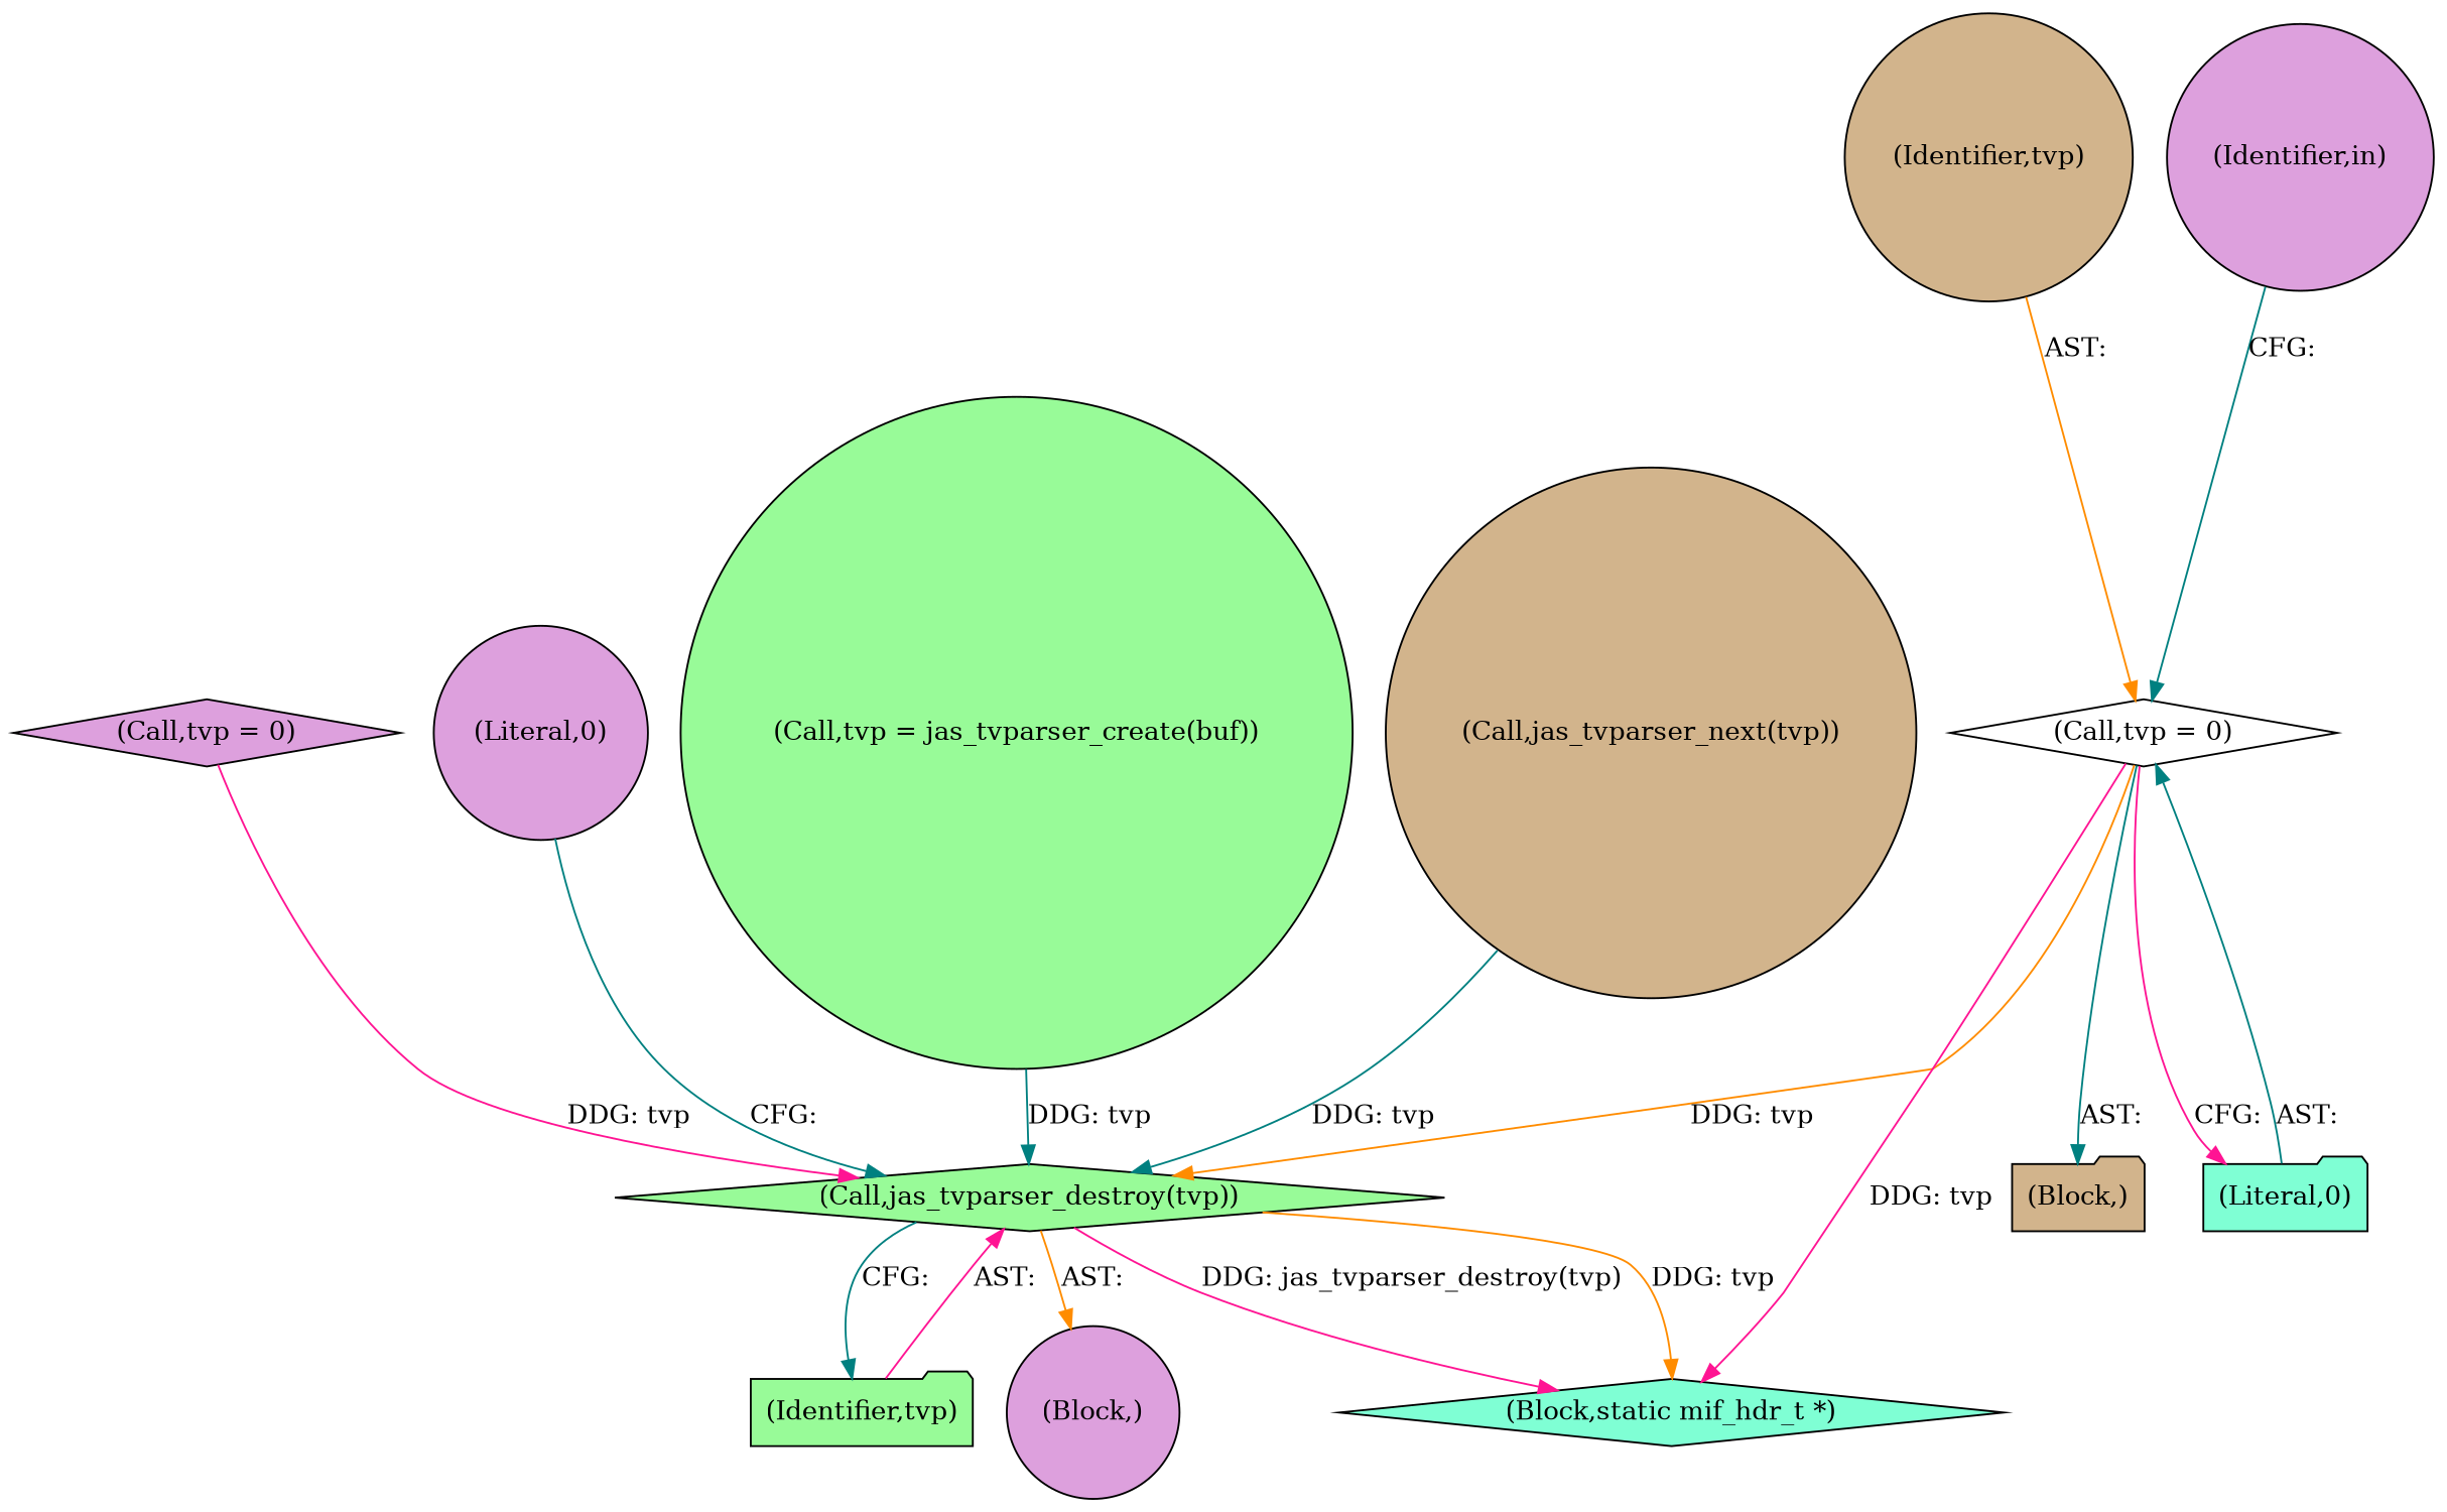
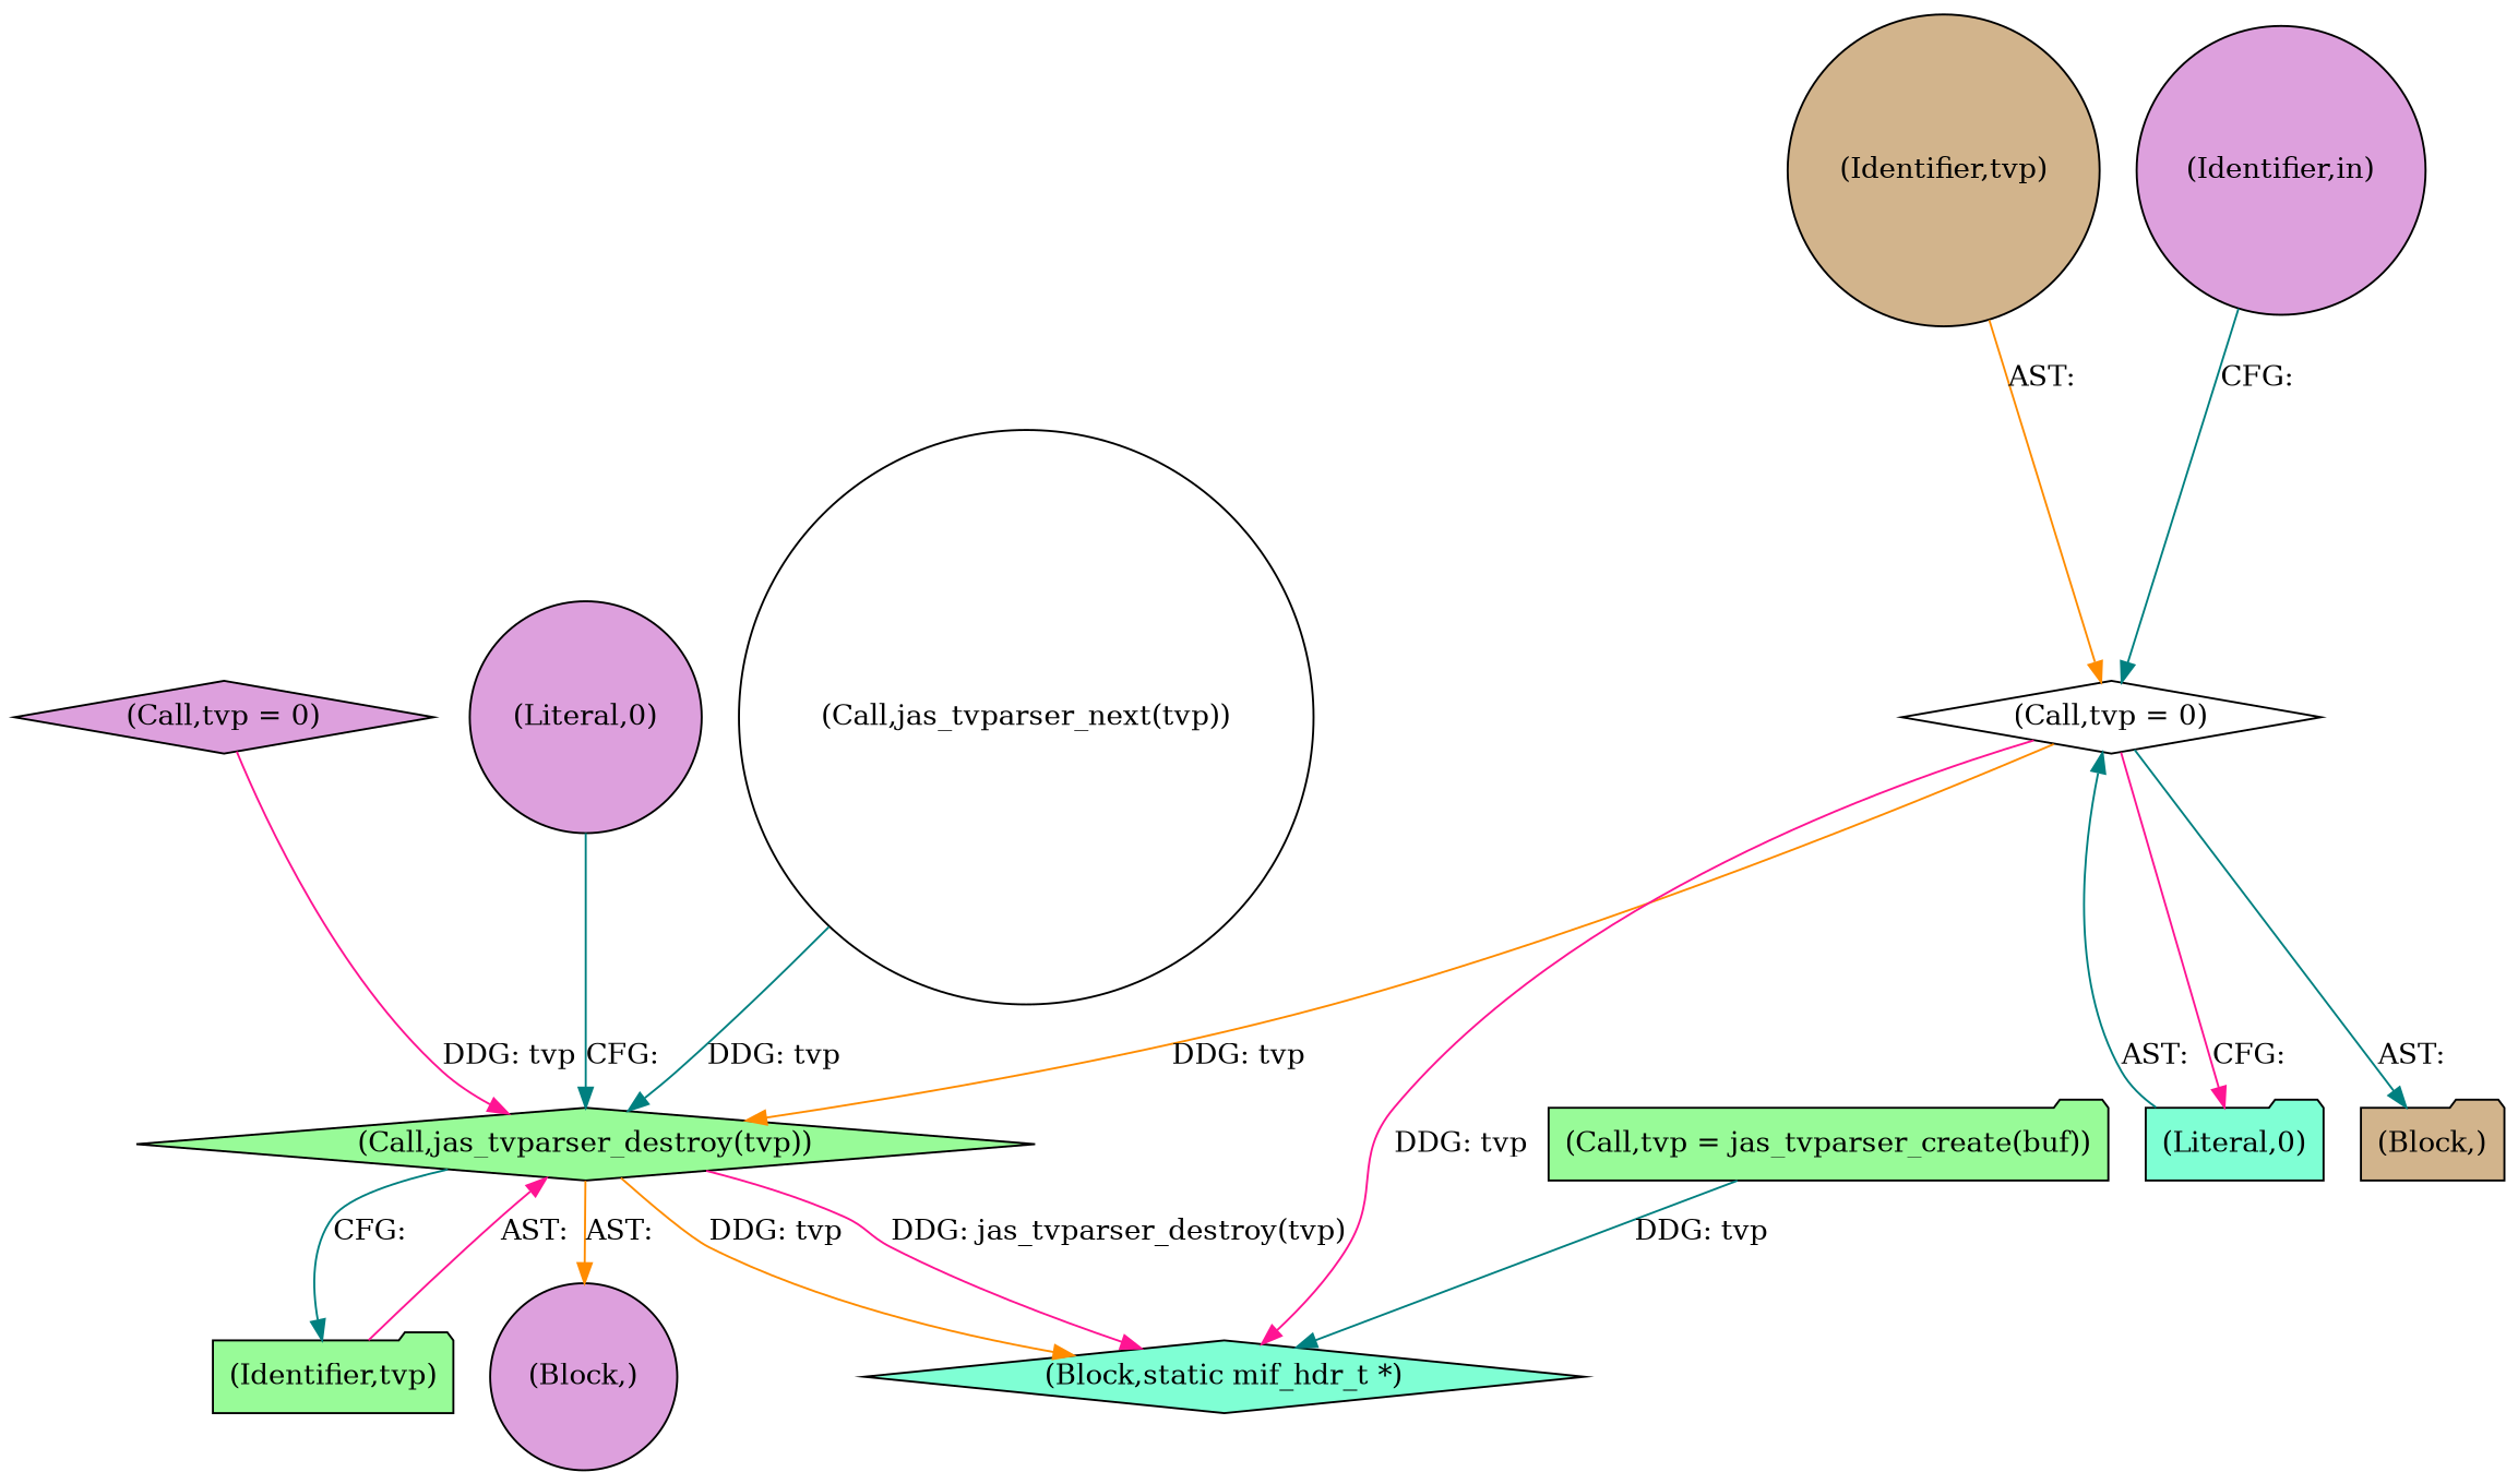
  digraph {
    node [fillcolor=plum shape=circle style=filled]
    edge [color=teal]
    n1 [fillcolor=white label="(Call,tvp = 0)" shape=diamond]
    n2 [fillcolor=palegreen label="(Call,jas_tvparser_destroy(tvp))" shape=diamond]
    n3 [fillcolor=tan label="(Block,)" shape=folder]
    n4 [fillcolor=aquamarine label="(Literal,0)" shape=folder]
    n5 [fillcolor=aquamarine label="(Block,static mif_hdr_t *)" shape=diamond]
    n6 [fillcolor=palegreen label="(Identifier,tvp)" shape=folder]
    n7 [label="(Block,)"]
    n8 [fillcolor=tan label="(Identifier,tvp)"]
    n9 [label="(Call,tvp = 0)" shape=diamond]
    n10 [label="(Literal,0)"]
-   n11 [fillcolor=palegreen label="(Call,tvp = jas_tvparser_create(buf))"]
-   n12 [fillcolor=tan label="(Call,jas_tvparser_next(tvp))"]
+   n11 [fillcolor=palegreen label="(Call,tvp = jas_tvparser_create(buf))" shape=folder]
+   n12 [fillcolor=white label="(Call,jas_tvparser_next(tvp))"]
    n13 [label="(Identifier,in)"]
    n1 -> n2 [color=darkorange label="DDG: tvp"]
    n1 -> n3 [label="AST: "]
    n1 -> n4 [color=deeppink label="CFG: "]
    n1 -> n5 [color=deeppink label="DDG: tvp"]
    n2 -> n5 [color=darkorange label="DDG: tvp"]
    n2 -> n5 [color=deeppink label="DDG: jas_tvparser_destroy(tvp)"]
    n2 -> n6 [label="CFG: "]
    n2 -> n7 [color=darkorange label="AST: "]
    n4 -> n1 [label="AST: "]
    n6 -> n2 [color=deeppink label="AST: "]
    n8 -> n1 [color=darkorange label="AST: "]
    n9 -> n2 [color=deeppink label="DDG: tvp"]
    n10 -> n2 [label="CFG: "]
-   n11 -> n2 [label="DDG: tvp"]
+   n11 -> n5 [label="DDG: tvp"]
    n12 -> n2 [label="DDG: tvp"]
    n13 -> n1 [label="CFG: "]
  }
